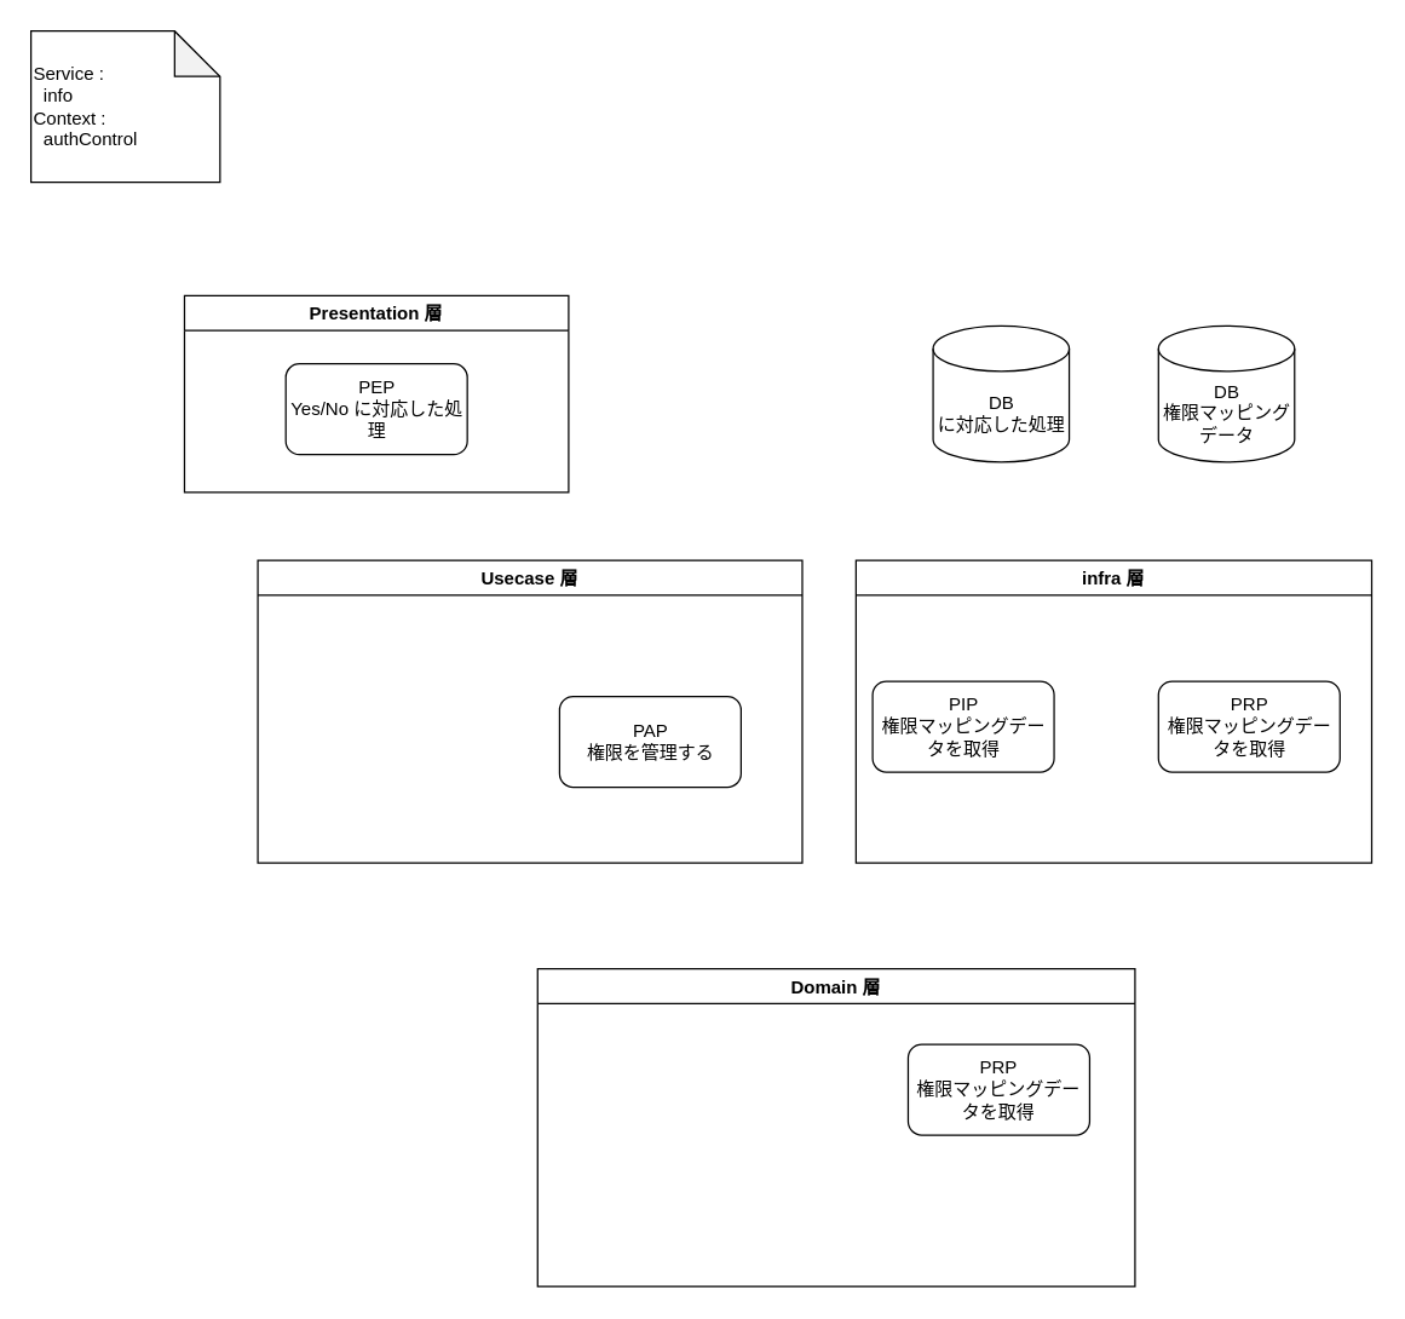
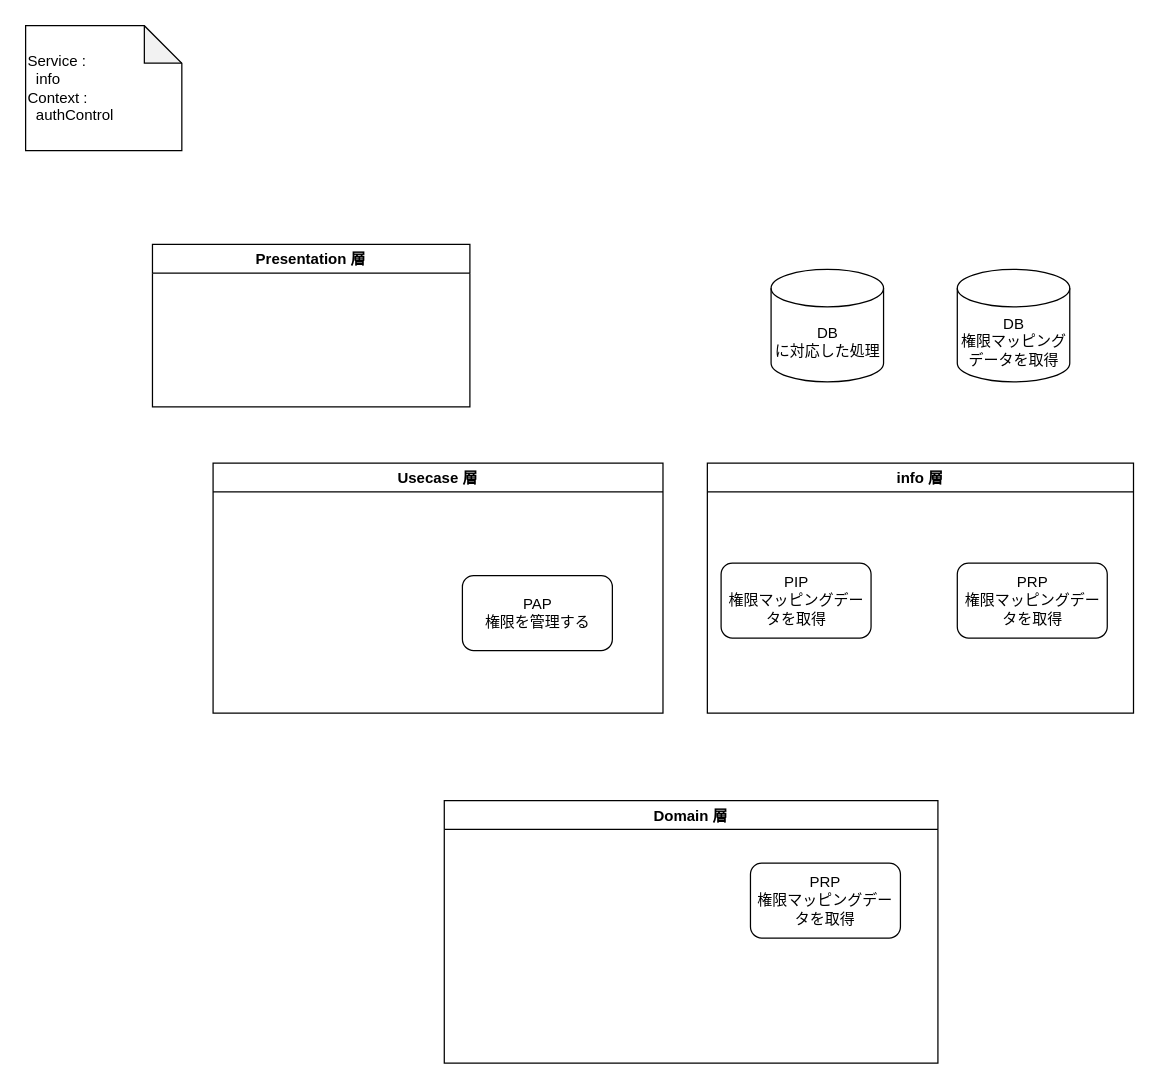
  <mxCell id="0" />
  <mxCell id="1" parent="0" />
  <mxCell id="2" value="Service :&lt;br&gt;&amp;nbsp; info&lt;br&gt;Context :&lt;br&gt;&amp;nbsp; authControl" style="shape=note;whiteSpace=wrap;html=1;backgroundOutline=1;darkOpacity=0.05;fillColor=none;align=left;" parent="1" vertex="1"><mxGeometry x="20" y="20" width="125" height="100" as="geometry" /></mxCell>
- <mxCell id="3" value="DB&lt;br&gt;権限マッピングデータ" style="shape=cylinder3;whiteSpace=wrap;html=1;boundedLbl=1;backgroundOutline=1;size=15;fillColor=none;" parent="1" vertex="1"><mxGeometry x="765.5" y="215" width="90" height="90" as="geometry" /></mxCell>
+ <mxCell id="3" value="DB&lt;br&gt;権限マッピングデータを取得" style="shape=cylinder3;whiteSpace=wrap;html=1;boundedLbl=1;backgroundOutline=1;size=15;fillColor=none;" parent="1" vertex="1"><mxGeometry x="765.5" y="215" width="90" height="90" as="geometry" /></mxCell>
  <mxCell id="4" value="DB&lt;br&gt;に対応した処理" style="shape=cylinder3;whiteSpace=wrap;html=1;boundedLbl=1;backgroundOutline=1;size=15;fillColor=none;" parent="1" vertex="1"><mxGeometry x="616.5" y="215" width="90" height="90" as="geometry" /></mxCell>
- <mxCell id="5" value="infra 層" style="swimlane;fillColor=none;" parent="1" vertex="1"><mxGeometry x="565.5" y="370" width="341" height="200" as="geometry"><mxRectangle x="611" y="280" width="70" height="23" as="alternateBounds" /></mxGeometry></mxCell>
+ <mxCell id="5" value="info 層" style="swimlane;fillColor=none;" parent="1" vertex="1"><mxGeometry x="565.5" y="370" width="341" height="200" as="geometry"><mxRectangle x="611" y="280" width="70" height="23" as="alternateBounds" /></mxGeometry></mxCell>
  <mxCell id="6" style="edgeStyle=none;html=1;exitX=0.5;exitY=1;exitDx=0;exitDy=0;entryX=0.5;entryY=0;entryDx=0;entryDy=0;dashed=1;" parent="5" edge="1"><mxGeometry relative="1" as="geometry"><mxPoint x="63.5" y="79" as="sourcePoint" /></mxGeometry></mxCell>
  <mxCell id="7" style="edgeStyle=none;html=1;exitX=0.5;exitY=0;exitDx=0;exitDy=0;dashed=1;entryX=0.5;entryY=1;entryDx=0;entryDy=0;" parent="5" edge="1"><mxGeometry relative="1" as="geometry"><mxPoint x="63.5" y="157.5" as="targetPoint" /></mxGeometry></mxCell>
  <mxCell id="8" value="PIP&lt;br&gt;権限マッピングデータを取得" style="rounded=1;whiteSpace=wrap;html=1;fillColor=none;" parent="5" vertex="1"><mxGeometry x="11" y="80" width="120" height="60" as="geometry" /></mxCell>
  <mxCell id="9" value="PRP&lt;br&gt;権限マッピングデータを取得" style="rounded=1;whiteSpace=wrap;html=1;fillColor=none;" parent="5" vertex="1"><mxGeometry x="200" y="80" width="120" height="60" as="geometry" /></mxCell>
  <mxCell id="10" value="Presentation 層" style="swimlane;fillColor=none;" parent="1" vertex="1"><mxGeometry x="121.5" y="195" width="254" height="130" as="geometry"><mxRectangle x="611" y="280" width="70" height="23" as="alternateBounds" /></mxGeometry></mxCell>
  <mxCell id="11" style="edgeStyle=none;html=1;exitX=0.5;exitY=1;exitDx=0;exitDy=0;entryX=0.5;entryY=0;entryDx=0;entryDy=0;dashed=1;" parent="10" edge="1"><mxGeometry relative="1" as="geometry"><mxPoint x="63.5" y="79" as="sourcePoint" /></mxGeometry></mxCell>
  <mxCell id="12" style="edgeStyle=none;html=1;exitX=0.5;exitY=0;exitDx=0;exitDy=0;dashed=1;entryX=0.5;entryY=1;entryDx=0;entryDy=0;" parent="10" edge="1"><mxGeometry relative="1" as="geometry"><mxPoint x="63.5" y="157.5" as="targetPoint" /></mxGeometry></mxCell>
- <mxCell id="13" value="PEP&lt;br&gt;Yes/No に対応した処理" style="rounded=1;whiteSpace=wrap;html=1;fillColor=none;" parent="10" vertex="1"><mxGeometry x="67" y="45" width="120" height="60" as="geometry" /></mxCell>
  <mxCell id="14" value="Usecase 層" style="swimlane;fillColor=none;" parent="1" vertex="1"><mxGeometry x="170" y="370" width="360" height="200" as="geometry"><mxRectangle x="611" y="280" width="70" height="23" as="alternateBounds" /></mxGeometry></mxCell>
  <mxCell id="15" style="edgeStyle=none;html=1;exitX=0.5;exitY=1;exitDx=0;exitDy=0;entryX=0.5;entryY=0;entryDx=0;entryDy=0;dashed=1;" parent="14" edge="1"><mxGeometry relative="1" as="geometry"><mxPoint x="63.5" y="79" as="sourcePoint" /></mxGeometry></mxCell>
  <mxCell id="16" style="edgeStyle=none;html=1;exitX=0.5;exitY=0;exitDx=0;exitDy=0;dashed=1;entryX=0.5;entryY=1;entryDx=0;entryDy=0;" parent="14" edge="1"><mxGeometry relative="1" as="geometry"><mxPoint x="63.5" y="157.5" as="targetPoint" /></mxGeometry></mxCell>
  <mxCell id="17" value="PAP&lt;br&gt;権限を管理する" style="rounded=1;whiteSpace=wrap;html=1;fillColor=none;" parent="14" vertex="1"><mxGeometry x="199.5" y="90" width="120" height="60" as="geometry" /></mxCell>
  <mxCell id="18" value="Domain 層" style="swimlane;fillColor=none;startSize=23;" parent="1" vertex="1"><mxGeometry x="355" y="640" width="395" height="210" as="geometry"><mxRectangle x="611" y="280" width="70" height="23" as="alternateBounds" /></mxGeometry></mxCell>
  <mxCell id="19" style="edgeStyle=none;html=1;exitX=0.5;exitY=1;exitDx=0;exitDy=0;entryX=0.5;entryY=0;entryDx=0;entryDy=0;dashed=1;" parent="18" edge="1"><mxGeometry relative="1" as="geometry"><mxPoint x="63.5" y="79" as="sourcePoint" /></mxGeometry></mxCell>
  <mxCell id="20" style="edgeStyle=none;html=1;exitX=0.5;exitY=0;exitDx=0;exitDy=0;dashed=1;entryX=0.5;entryY=1;entryDx=0;entryDy=0;" parent="18" edge="1"><mxGeometry relative="1" as="geometry"><mxPoint x="63.5" y="157.5" as="targetPoint" /></mxGeometry></mxCell>
  <mxCell id="21" value="PRP&lt;br&gt;権限マッピングデータを取得" style="rounded=1;whiteSpace=wrap;html=1;fillColor=none;" parent="18" vertex="1"><mxGeometry x="245" y="50" width="120" height="60" as="geometry" /></mxCell>
